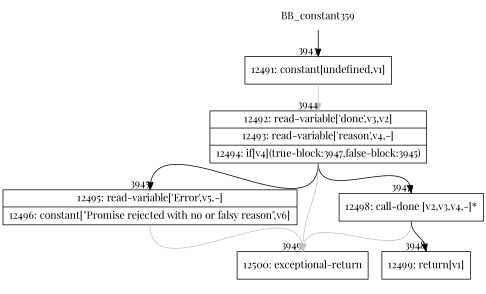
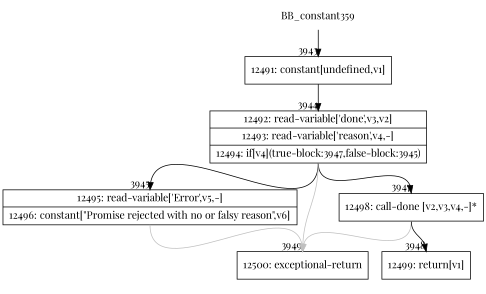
  digraph {
    fontname="Playfair Display"
    rankdir=TD
    node [fontname="Playfair Display" shape=record]
    edge [fontname="Playfair Display" headport=n tailport=s]
    n1 [label=BB_constant359 shape=none]
    n2 [label="{12491: constant[undefined,v1]}"]
    n3 [label="{12492: read-variable['done',v3,v2]|12493: read-variable['reason',v4,-]|12494: if[v4](true-block:3947,false-block:3945)}"]
    n4 [label="{12498: call-done [v2,v3,v4,-]*}"]
    n5 [label="{12495: read-variable['Error',v5,-]|12496: constant[\"Promise rejected with no or falsy reason\",v6]}"]
    n6 [label="{12500: exceptional-return}"]
    n7 [label="{12499: return[v1]}"]
    n1 -> n2 [headlabel="    3943"]
-   n2 -> n3 [headlabel="      3944" color=gray]
+   n2 -> n3 [headlabel="      3944"]
    n3 -> n4 [headlabel="      3947"]
    n3 -> n5 [headlabel="      3945"]
    n3 -> n6 [color=gray headlabel="      3949"]
    n4 -> n6 [color=gray]
    n4 -> n7 [headlabel="      3948"]
    n5 -> n6 [color=gray]
  }
